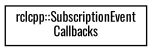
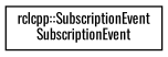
  digraph {
    rankdir=LR
    fontname=Oswald
-   n1 [color=black fillcolor=white fontname=Oswald fontsize=10 height=0.2 label="rclcpp::SubscriptionEvent\lCallbacks" shape=record style=filled width=0.4]
+   n1 [color=black fillcolor=white fontname=Oswald fontsize=10 height=0.2 label="rclcpp::SubscriptionEvent\lSubscriptionEvent" shape=record style=filled width=0.4]
  }
